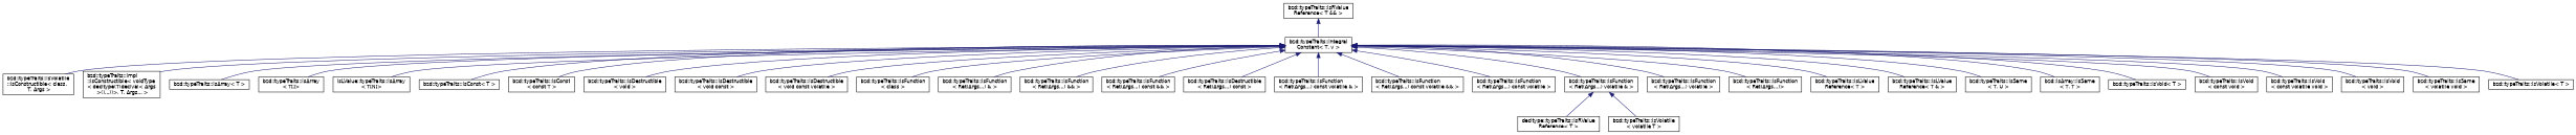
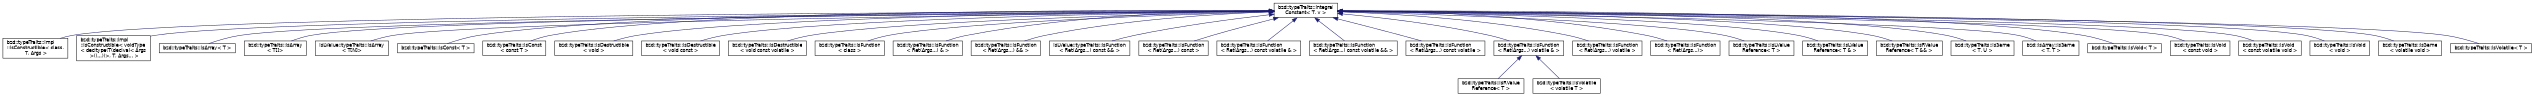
  digraph {
    rankdir=TB
    node [color=black fillcolor=white fontname=Helvetica fontsize=10 shape=record style=filled]
    edge [color=midnightblue dir=back fontname=Helvetica fontsize=10 labelfontname=Helvetica labelfontsize=10 style=solid]
    n1 [height=0.2 label="bzd::typeTraits::integral\lConstant\< T, v \>" width=0.4]
-   n2 [height=0.2 label="bzd::typeTraits::isVolatile\l::isConstructible\< class,\l T, Args \>" width=0.4]
+   n2 [height=0.2 label="bzd::typeTraits::impl\l::isConstructible\< class,\l T, Args \>" width=0.4]
    n3 [height=0.2 label="bzd::typeTraits::impl\l::isConstructible\< voidType\l\< decltype(T(declval\< Args\l \>()...))\>, T, Args... \>" width=0.4]
    n4 [height=0.2 label="bzd::typeTraits::isArray\< T \>" width=0.4]
    n5 [height=0.2 label="bzd::typeTraits::isArray\l\< T[]\>" width=0.4]
    n6 [height=0.2 label="isLValue::typeTraits::isArray\l\< T[N]\>" width=0.4]
    n7 [height=0.2 label="bzd::typeTraits::isConst\< T \>" width=0.4]
    n8 [height=0.2 label="bzd::typeTraits::isConst\l\< const T \>" width=0.4]
    n9 [height=0.2 label="bzd::typeTraits::isDestructible\l\< void \>" width=0.4]
    n10 [height=0.2 label="bzd::typeTraits::isDestructible\l\< void const \>" width=0.4]
    n11 [height=0.2 label="bzd::typeTraits::isDestructible\l\< void const volatile \>" width=0.4]
    n12 [height=0.2 label="bzd::typeTraits::isFunction\l\< class \>" width=0.4]
    n13 [height=0.2 label="bzd::typeTraits::isFunction\l\< Ret(Args...) & \>" width=0.4]
    n14 [height=0.2 label="bzd::typeTraits::isFunction\l\< Ret(Args...) && \>" width=0.4]
-   n15 [height=0.2 label="bzd::typeTraits::isFunction\l\< Ret(Args...) const && \>" width=0.4]
-   n16 [height=0.2 label="bzd::typeTraits::isDestructible\l\< Ret(Args...) const \>" width=0.4]
+   n15 [height=0.2 label="isLValue::typeTraits::isFunction\l\< Ret(Args...) const && \>" width=0.4]
+   n16 [height=0.2 label="bzd::typeTraits::isFunction\l\< Ret(Args...) const \>" width=0.4]
    n17 [height=0.2 label="bzd::typeTraits::isFunction\l\< Ret(Args...) const volatile & \>" width=0.4]
    n18 [height=0.2 label="bzd::typeTraits::isFunction\l\< Ret(Args...) const volatile && \>" width=0.4]
    n19 [height=0.2 label="bzd::typeTraits::isFunction\l\< Ret(Args...) const volatile \>" width=0.4]
    n20 [height=0.2 label="bzd::typeTraits::isFunction\l\< Ret(Args...) volatile & \>" width=0.4]
    n21 [height=0.2 label="bzd::typeTraits::isFunction\l\< Ret(Args...) volatile \>" width=0.4]
    n22 [height=0.2 label="bzd::typeTraits::isFunction\l\< Ret(Args...)\>" width=0.4]
    n23 [height=0.2 label="bzd::typeTraits::isLValue\lReference\< T \>" width=0.4]
    n24 [height=0.2 label="bzd::typeTraits::isLValue\lReference\< T & \>" width=0.4]
    n25 [height=0.2 label="bzd::typeTraits::isRValue\lReference\< T && \>" width=0.4]
    n26 [height=0.2 label="bzd::typeTraits::isSame\l\< T, U \>" width=0.4]
    n27 [height=0.2 label="bzd::isArray::isSame\l\< T, T \>" width=0.4]
    n28 [height=0.2 label="bzd::typeTraits::isVoid\< T \>" width=0.4]
    n29 [height=0.2 label="bzd::typeTraits::isVoid\l\< const void \>" width=0.4]
    n30 [height=0.2 label="bzd::typeTraits::isVoid\l\< const volatile void \>" width=0.4]
    n31 [height=0.2 label="bzd::typeTraits::isVoid\l\< void \>" width=0.4]
    n32 [height=0.2 label="bzd::typeTraits::isSame\l\< volatile void \>" width=0.4]
    n33 [height=0.2 label="bzd::typeTraits::isVolatile\< T \>" width=0.4]
-   n34 [height=0.2 label="decltype::typeTraits::isRValue\lReference\< T \>" width=0.4]
+   n34 [height=0.2 label="bzd::typeTraits::isRValue\lReference\< T \>" width=0.4]
    n35 [height=0.2 label="bzd::typeTraits::isVolatile\l\< volatile T \>" width=0.4]
    n1 -> n2
    n1 -> n3
    n1 -> n4
    n1 -> n5
    n1 -> n6
    n1 -> n7
    n1 -> n8
    n1 -> n9
    n1 -> n10
    n1 -> n11
    n1 -> n12
    n1 -> n13
    n1 -> n14
    n1 -> n15
    n1 -> n16
    n1 -> n17
    n1 -> n18
    n1 -> n19
    n1 -> n20
    n1 -> n21
    n1 -> n22
    n1 -> n23
    n1 -> n24
-   n25 -> n1
+   n1 -> n25
    n1 -> n26
    n1 -> n27
    n1 -> n28
    n1 -> n29
    n1 -> n30
    n1 -> n31
    n1 -> n32
    n1 -> n33
    n20 -> n34
    n20 -> n35
  }
